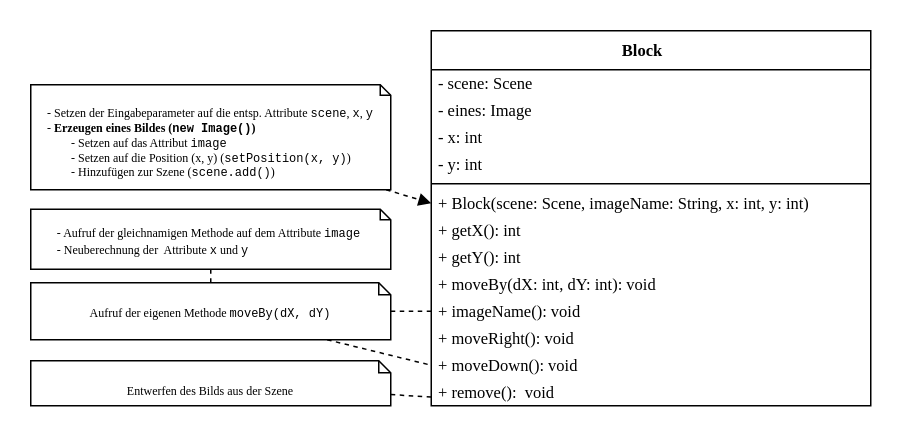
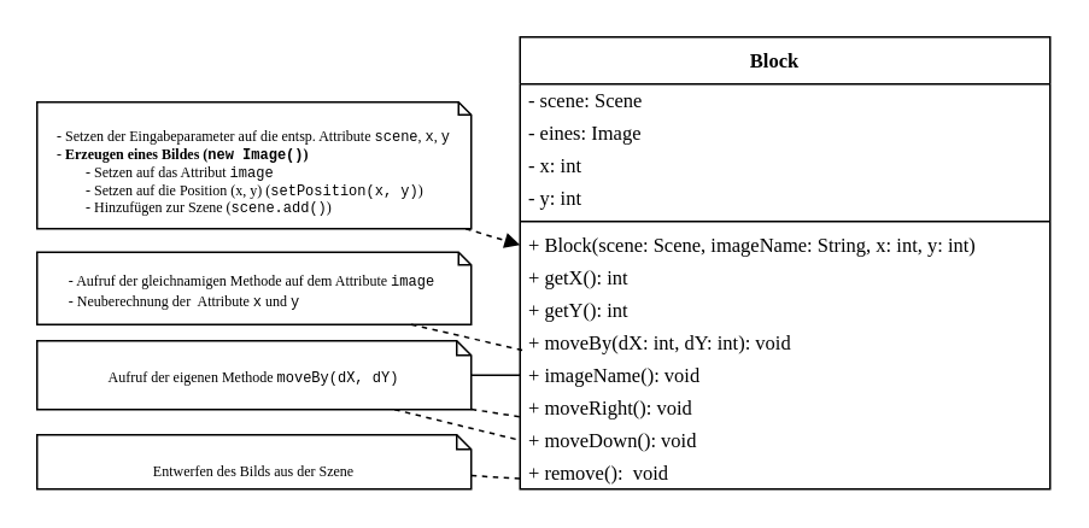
  <mxCell id="0" />
  <mxCell id="1" parent="0" />
  <mxCell id="2" value="Block    " style="swimlane;fontStyle=1;align=center;verticalAlign=top;childLayout=stackLayout;horizontal=1;startSize=26;horizontalStack=0;resizeParent=1;resizeParentMax=0;resizeLast=0;collapsible=1;marginBottom=0;fontFamily=Alegreya;fontSize=11;rounded=0;gradientColor=none;swimlaneFillColor=none;" parent="1" vertex="1"><mxGeometry x="287" y="20" width="293" height="250" as="geometry"><mxRectangle x="480" y="560" width="80" height="30" as="alternateBounds" /></mxGeometry></mxCell>
  <mxCell id="3" value="- scene: Scene" style="text;strokeColor=none;fillColor=none;align=left;verticalAlign=middle;spacingLeft=3;spacingRight=4;overflow=hidden;rotatable=0;points=[[0,0.5],[1,0.5]];portConstraint=eastwest;fontFamily=Alegreya;fontSize=11;fontStyle=0;html=1;imageWidth=24;imageHeight=24;comic=0;imageAspect=0;" parent="2" vertex="1"><mxGeometry y="26" width="293" height="18" as="geometry" /></mxCell>
  <mxCell id="4" value="- eines: Image" style="text;strokeColor=none;fillColor=none;align=left;verticalAlign=middle;spacingLeft=3;spacingRight=4;overflow=hidden;rotatable=0;points=[[0,0.5],[1,0.5]];portConstraint=eastwest;fontFamily=Alegreya;fontSize=11;" parent="2" vertex="1"><mxGeometry y="44" width="293" height="18" as="geometry" /></mxCell>
  <mxCell id="5" value="- x: int" style="text;strokeColor=none;fillColor=none;align=left;verticalAlign=middle;spacingLeft=3;spacingRight=4;overflow=hidden;rotatable=0;points=[[0,0.5],[1,0.5]];portConstraint=eastwest;fontFamily=Alegreya;fontSize=11;" parent="2" vertex="1"><mxGeometry y="62" width="293" height="18" as="geometry" /></mxCell>
  <mxCell id="6" value="- y: int" style="text;strokeColor=none;fillColor=none;align=left;verticalAlign=middle;spacingLeft=3;spacingRight=4;overflow=hidden;rotatable=0;points=[[0,0.5],[1,0.5]];portConstraint=eastwest;fontFamily=Alegreya;fontSize=11;" parent="2" vertex="1"><mxGeometry y="80" width="293" height="18" as="geometry" /></mxCell>
  <mxCell id="7" value="" style="line;strokeWidth=1;fillColor=none;align=left;verticalAlign=middle;spacingTop=-1;spacingLeft=3;spacingRight=3;rotatable=0;labelPosition=right;points=[];portConstraint=eastwest;strokeColor=inherit;fontFamily=Alegreya;fontSize=11;" parent="2" vertex="1"><mxGeometry y="98" width="293" height="8" as="geometry" /></mxCell>
  <mxCell id="8" value="+ Block(scene: Scene, imageName: String, x: int, y: int)" style="text;strokeColor=none;fillColor=none;align=left;verticalAlign=middle;spacingLeft=3;spacingRight=4;overflow=hidden;rotatable=0;points=[[0,0.5],[1,0.5]];portConstraint=eastwest;fontFamily=Alegreya;fontSize=11;" parent="2" vertex="1"><mxGeometry y="106" width="293" height="18" as="geometry" /></mxCell>
  <mxCell id="9" value="+ getX(): int" style="text;strokeColor=none;fillColor=none;align=left;verticalAlign=middle;spacingLeft=3;spacingRight=4;overflow=hidden;rotatable=0;points=[[0,0.5],[1,0.5]];portConstraint=eastwest;fontFamily=Alegreya;fontSize=11;" parent="2" vertex="1"><mxGeometry y="124" width="293" height="18" as="geometry" /></mxCell>
  <mxCell id="10" value="+ getY(): int" style="text;strokeColor=none;fillColor=none;align=left;verticalAlign=middle;spacingLeft=3;spacingRight=4;overflow=hidden;rotatable=0;points=[[0,0.5],[1,0.5]];portConstraint=eastwest;fontFamily=Alegreya;fontSize=11;" parent="2" vertex="1"><mxGeometry y="142" width="293" height="18" as="geometry" /></mxCell>
  <mxCell id="11" value="+ moveBy(dX: int, dY: int): void" style="text;strokeColor=none;fillColor=none;align=left;verticalAlign=middle;spacingLeft=3;spacingRight=4;overflow=hidden;rotatable=0;points=[[0,0.5],[1,0.5]];portConstraint=eastwest;fontFamily=Alegreya;fontSize=11;" parent="2" vertex="1"><mxGeometry y="160" width="293" height="18" as="geometry" /></mxCell>
  <mxCell id="12" value="+ imageName(): void" style="text;strokeColor=none;fillColor=none;align=left;verticalAlign=middle;spacingLeft=3;spacingRight=4;overflow=hidden;rotatable=0;points=[[0,0.5],[1,0.5]];portConstraint=eastwest;fontFamily=Alegreya;fontSize=11;" parent="2" vertex="1"><mxGeometry y="178" width="293" height="18" as="geometry" /></mxCell>
  <mxCell id="13" value="+ moveRight(): void" style="text;strokeColor=none;fillColor=none;align=left;verticalAlign=middle;spacingLeft=3;spacingRight=4;overflow=hidden;rotatable=0;points=[[0,0.5],[1,0.5]];portConstraint=eastwest;fontFamily=Alegreya;fontSize=11;" parent="2" vertex="1"><mxGeometry y="196" width="293" height="18" as="geometry" /></mxCell>
  <mxCell id="14" value="+ moveDown(): void" style="text;strokeColor=none;fillColor=none;align=left;verticalAlign=middle;spacingLeft=3;spacingRight=4;overflow=hidden;rotatable=0;points=[[0,0.5],[1,0.5]];portConstraint=eastwest;fontFamily=Alegreya;fontSize=11;" parent="2" vertex="1"><mxGeometry y="214" width="293" height="18" as="geometry" /></mxCell>
  <mxCell id="15" value="+ remove():  void" style="text;strokeColor=none;fillColor=none;align=left;verticalAlign=middle;spacingLeft=3;spacingRight=4;overflow=hidden;rotatable=0;points=[[0,0.5],[1,0.5]];portConstraint=eastwest;fontFamily=Alegreya;fontSize=11;" parent="2" vertex="1"><mxGeometry y="232" width="293" height="18" as="geometry" /></mxCell>
  <mxCell id="16" value="&lt;p style=&quot;line-height: 80%;&quot;&gt;&lt;/p&gt;&lt;div style=&quot;text-align: left;&quot;&gt;&lt;span style=&quot;font-size: 8px; font-family: Alegreya; background-color: initial;&quot;&gt;- Setzen der Eingabeparameter auf die entsp. Attribute &lt;/span&gt;&lt;span style=&quot;font-size: 8px; background-color: initial;&quot;&gt;&lt;font face=&quot;Courier New&quot;&gt;scene&lt;/font&gt;&lt;/span&gt;&lt;span style=&quot;font-size: 8px; font-family: Alegreya; background-color: initial;&quot;&gt;, &lt;/span&gt;&lt;span style=&quot;font-size: 8px; background-color: initial;&quot;&gt;&lt;font face=&quot;Courier New&quot;&gt;x&lt;/font&gt;&lt;/span&gt;&lt;span style=&quot;font-size: 8px; font-family: Alegreya; background-color: initial;&quot;&gt;, &lt;/span&gt;&lt;span style=&quot;font-size: 8px; background-color: initial;&quot;&gt;&lt;font face=&quot;Courier New&quot;&gt;y&lt;/font&gt;&lt;/span&gt;&lt;/div&gt;&lt;font style=&quot;font-size: 8px;&quot;&gt;&lt;div style=&quot;text-align: left;&quot;&gt;&lt;span style=&quot;background-color: initial;&quot;&gt;&lt;font face=&quot;Alegreya&quot;&gt;- &lt;/font&gt;&lt;b style=&quot;&quot;&gt;&lt;font face=&quot;Alegreya&quot;&gt;Erzeugen eines Bildes (&lt;/font&gt;&lt;font face=&quot;Courier New&quot;&gt;new Image()&lt;/font&gt;&lt;font face=&quot;Alegreya&quot;&gt;)&lt;/font&gt;&lt;/b&gt;&lt;/span&gt;&lt;/div&gt;&lt;div style=&quot;text-align: left;&quot;&gt;&lt;span style=&quot;background-color: initial;&quot;&gt;&lt;span style=&quot;font-family: Alegreya; white-space: pre;&quot;&gt;&#09;&lt;/span&gt;&lt;font face=&quot;Alegreya&quot;&gt;- Setzen auf das Attribut &lt;/font&gt;&lt;font face=&quot;Courier New&quot;&gt;image&lt;/font&gt;&lt;font face=&quot;Alegreya&quot;&gt;&amp;nbsp;&lt;/font&gt;&lt;/span&gt;&lt;/div&gt;&lt;div style=&quot;text-align: left;&quot;&gt;&lt;span style=&quot;background-color: initial;&quot;&gt;&lt;span style=&quot;font-family: Alegreya; white-space: pre;&quot;&gt;&#09;&lt;/span&gt;&lt;font face=&quot;Alegreya&quot;&gt;- Setzen auf die Position (x, y) (&lt;/font&gt;&lt;font face=&quot;Courier New&quot;&gt;setPosition(x, y)&lt;/font&gt;&lt;font face=&quot;Alegreya&quot;&gt;)&lt;/font&gt;&lt;/span&gt;&lt;/div&gt;&lt;div style=&quot;text-align: left;&quot;&gt;&lt;span style=&quot;background-color: initial;&quot;&gt;&lt;span style=&quot;font-family: Alegreya; white-space: pre;&quot;&gt;&#09;&lt;/span&gt;&lt;font face=&quot;Alegreya&quot;&gt;- Hinzufügen zur Szene (&lt;/font&gt;&lt;font face=&quot;Courier New&quot;&gt;scene.add()&lt;/font&gt;&lt;font face=&quot;Alegreya&quot;&gt;)&lt;/font&gt;&lt;/span&gt;&lt;/div&gt;&lt;/font&gt;&lt;p&gt;&lt;/p&gt;" style="shape=note2;boundedLbl=1;whiteSpace=wrap;html=1;size=7;verticalAlign=top;align=center;rotation=0;" parent="1" vertex="1"><mxGeometry x="20" y="56" width="240" height="70" as="geometry"><mxPoint y="-15" as="offset" /></mxGeometry></mxCell>
  <mxCell id="17" value="" style="endArrow=block;dashed=1;html=1;rounded=0;entryX=0;entryY=0.5;entryDx=0;entryDy=0;" parent="1" source="16" target="8" edge="1"><mxGeometry width="50" height="50" relative="1" as="geometry"><mxPoint x="100" y="239" as="sourcePoint" /><mxPoint x="150" y="189" as="targetPoint" /></mxGeometry></mxCell>
  <mxCell id="18" value="&lt;p style=&quot;line-height: 80%;&quot;&gt;&lt;/p&gt;&lt;div style=&quot;text-align: left; line-height: 80%;&quot;&gt;&lt;span style=&quot;font-size: 8px;&quot;&gt;&lt;font face=&quot;Alegreya&quot;&gt;- Aufruf der gleichnamigen Methode auf dem Attribute &lt;/font&gt;&lt;font face=&quot;Courier New&quot;&gt;image&lt;/font&gt;&lt;font face=&quot;Alegreya&quot;&gt;&amp;nbsp;&lt;/font&gt;&lt;/span&gt;&lt;/div&gt;&lt;div style=&quot;text-align: left; line-height: 80%;&quot;&gt;&lt;span style=&quot;font-size: 8px;&quot;&gt;&lt;font face=&quot;Alegreya&quot;&gt;- Neuberechnung der&amp;nbsp; Attribute &lt;/font&gt;&lt;font face=&quot;Courier New&quot;&gt;x&lt;/font&gt;&lt;font face=&quot;Alegreya&quot;&gt; und &lt;/font&gt;&lt;font face=&quot;Courier New&quot;&gt;y&lt;/font&gt;&lt;/span&gt;&lt;/div&gt;&lt;p&gt;&lt;/p&gt;" style="shape=note2;boundedLbl=1;whiteSpace=wrap;html=1;size=7;verticalAlign=top;align=center;rotation=0;" vertex="1" parent="1"><mxGeometry x="20" y="139" width="240" height="40" as="geometry"><mxPoint y="-15" as="offset" /></mxGeometry></mxCell>
- <mxCell id="19" value="" style="endArrow=none;dashed=1;html=1;rounded=0;" edge="1" parent="1" source="18" target="20"><mxGeometry width="50" height="50" relative="1" as="geometry"><mxPoint x="250" y="138" as="sourcePoint" /><mxPoint x="297" y="140" as="targetPoint" /></mxGeometry></mxCell>
+ <mxCell id="19" value="" style="endArrow=none;dashed=1;html=1;rounded=0;entryX=0.005;entryY=0.733;entryDx=0;entryDy=0;entryPerimeter=0;" edge="1" parent="1" source="18" target="11"><mxGeometry width="50" height="50" relative="1" as="geometry"><mxPoint x="250" y="138" as="sourcePoint" /><mxPoint x="297" y="140" as="targetPoint" /></mxGeometry></mxCell>
  <mxCell id="20" value="&lt;p style=&quot;line-height: 80%;&quot;&gt;&lt;/p&gt;&lt;div style=&quot;text-align: left;&quot;&gt;&lt;span style=&quot;font-size: 8px;&quot;&gt;&lt;font face=&quot;Alegreya&quot;&gt;Aufruf der eigenen Methode &lt;/font&gt;&lt;font face=&quot;Courier New&quot;&gt;moveBy(dX, dY)&lt;/font&gt;&lt;/span&gt;&lt;/div&gt;&lt;p&gt;&lt;/p&gt;" style="shape=note2;boundedLbl=1;whiteSpace=wrap;html=1;size=8;verticalAlign=top;align=center;rotation=0;" vertex="1" parent="1"><mxGeometry x="20" y="188" width="240" height="38" as="geometry"><mxPoint y="-15" as="offset" /></mxGeometry></mxCell>
- <mxCell id="21" value="" style="endArrow=none;dashed=1;html=1;rounded=0;entryX=0;entryY=0.5;entryDx=0;entryDy=0;" edge="1" parent="1" source="20" target="12"><mxGeometry width="50" height="50" relative="1" as="geometry"><mxPoint x="270" y="328" as="sourcePoint" /><mxPoint x="343" y="319" as="targetPoint" /></mxGeometry></mxCell>
+ <mxCell id="21" value="" style="endArrow=none;dashed=0;html=1;rounded=0;entryX=0;entryY=0.5;entryDx=0;entryDy=0;" edge="1" parent="1" source="20" target="12"><mxGeometry width="50" height="50" relative="1" as="geometry"><mxPoint x="270" y="328" as="sourcePoint" /><mxPoint x="343" y="319" as="targetPoint" /></mxGeometry></mxCell>
+ <mxCell id="22" value="" style="endArrow=none;dashed=1;html=1;rounded=0;entryX=-0.001;entryY=0.778;entryDx=0;entryDy=0;entryPerimeter=0;" edge="1" parent="1" source="20" target="13"><mxGeometry width="50" height="50" relative="1" as="geometry"><mxPoint x="208" y="299" as="sourcePoint" /><mxPoint x="297" y="217" as="targetPoint" /></mxGeometry></mxCell>
  <mxCell id="23" value="" style="endArrow=none;dashed=1;html=1;rounded=0;entryX=0;entryY=0.5;entryDx=0;entryDy=0;" edge="1" parent="1" source="20" target="14"><mxGeometry width="50" height="50" relative="1" as="geometry"><mxPoint x="218" y="299" as="sourcePoint" /><mxPoint x="297" y="240" as="targetPoint" /></mxGeometry></mxCell>
  <mxCell id="24" value="&lt;p style=&quot;line-height: 80%;&quot;&gt;&lt;/p&gt;&lt;div style=&quot;text-align: left;&quot;&gt;&lt;font face=&quot;Alegreya&quot;&gt;&lt;span style=&quot;font-size: 8px;&quot;&gt;Entwerfen des Bilds aus der Szene&lt;/span&gt;&lt;/font&gt;&lt;/div&gt;&lt;p&gt;&lt;/p&gt;" style="shape=note2;boundedLbl=1;whiteSpace=wrap;html=1;size=8;verticalAlign=top;align=center;rotation=0;" vertex="1" parent="1"><mxGeometry x="20" y="240" width="240" height="30" as="geometry"><mxPoint y="-15" as="offset" /></mxGeometry></mxCell>
  <mxCell id="25" value="" style="endArrow=none;dashed=1;html=1;rounded=0;entryX=0.001;entryY=0.68;entryDx=0;entryDy=0;entryPerimeter=0;" edge="1" parent="1" source="24" target="15"><mxGeometry width="50" height="50" relative="1" as="geometry"><mxPoint x="233" y="291" as="sourcePoint" /><mxPoint x="260" y="289" as="targetPoint" /></mxGeometry></mxCell>
